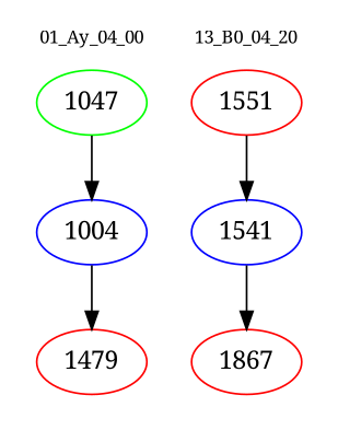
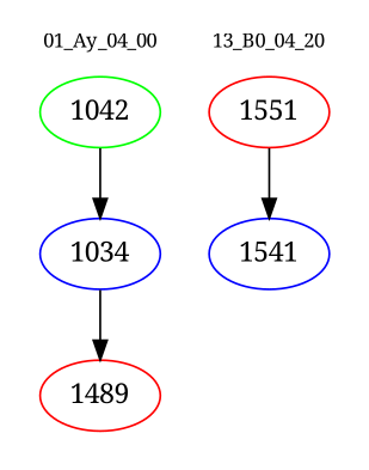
  digraph {
    fontname="Noto Serif"
    node [color=red fontname="Noto Serif"]
    edge [color=black fontname="Noto Serif"]
-   n1 [color=green label=1047]
-   n2 [color=blue label=1004]
-   n3 [label=1479]
+   n1 [color=green label=1042]
+   n2 [color=blue label=1034]
+   n3 [label=1489]
    n4 [label=1551]
    n5 [color=blue label=1541]
-   n6 [label=1867]
    subgraph cluster_1 {
      color=white
      fontsize=10
      label="01_Ay_04_00"
      n1
      n2
      n3
    }
    subgraph cluster_2 {
      color=white
      fontsize=10
      label="13_B0_04_20"
      n4
      n5
-     n6
    }
    n1 -> n2
    n2 -> n3
    n4 -> n5
-   n5 -> n6
  }
